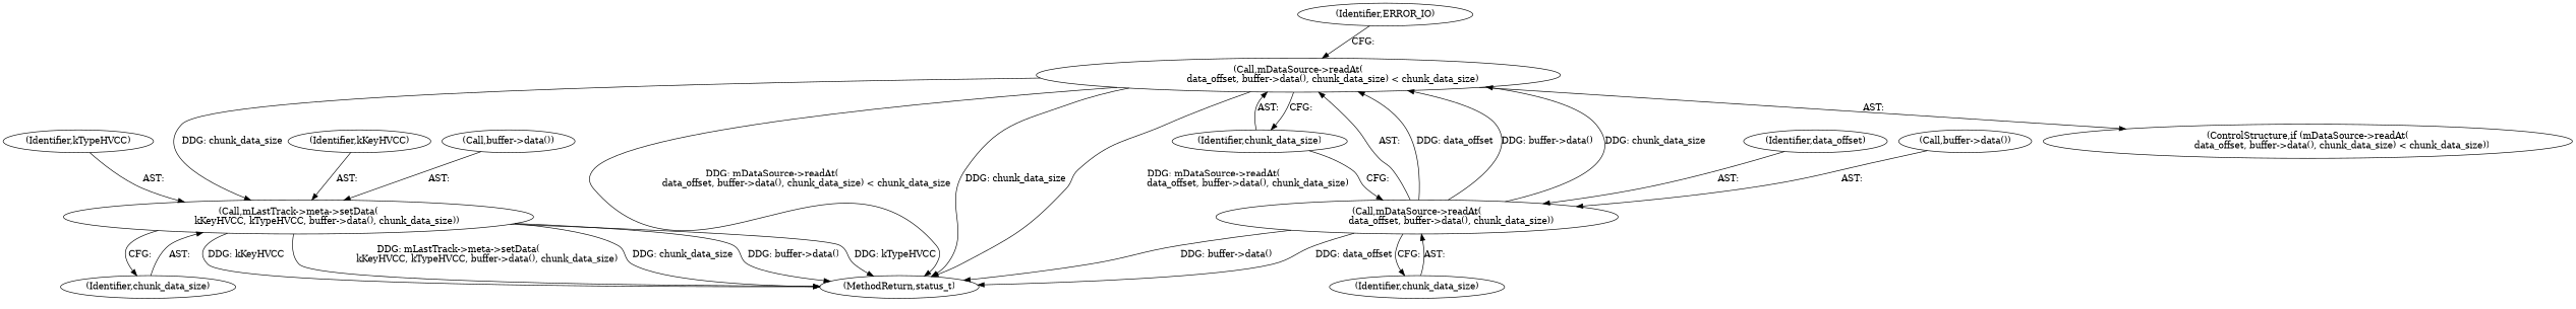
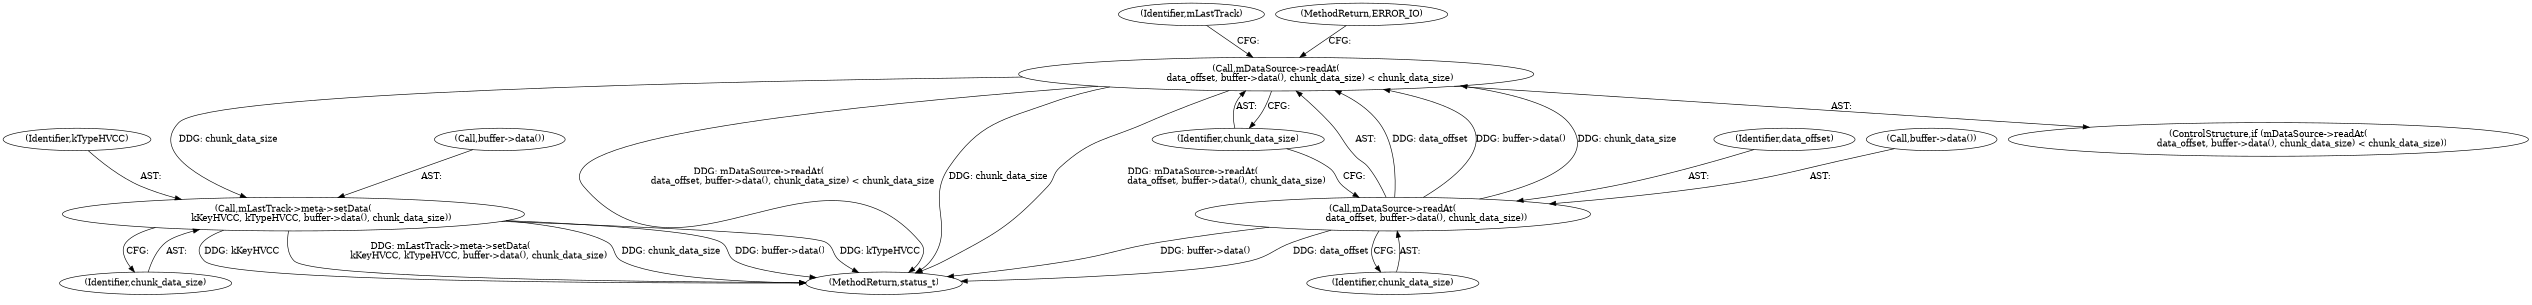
  digraph {
    fontname="DejaVu Serif"
    node [fontname="DejaVu Serif"]
    edge [fontname="DejaVu Serif"]
    n1 [label="(Call,mDataSource->readAt(\n                        data_offset, buffer->data(), chunk_data_size) < chunk_data_size)"]
    n2 [label="(Call,mLastTrack->meta->setData(\n                    kKeyHVCC, kTypeHVCC, buffer->data(), chunk_data_size))"]
    n3 [label="(Identifier,chunk_data_size)"]
    n4 [label="(MethodReturn,status_t)"]
    n5 [label="(ControlStructure,if (mDataSource->readAt(\n                        data_offset, buffer->data(), chunk_data_size) < chunk_data_size))"]
    n6 [label="(Identifier,chunk_data_size)"]
    n7 [label="(Call,mDataSource->readAt(\n                        data_offset, buffer->data(), chunk_data_size))"]
    n8 [label="(Identifier,chunk_data_size)"]
-   n9 [label="(Identifier,kKeyHVCC)"]
    n10 [label="(Identifier,data_offset)"]
    n11 [label="(Call,buffer->data())"]
    n12 [label="(Identifier,kTypeHVCC)"]
    n13 [label="(Call,buffer->data())"]
-   n15 [label="(Identifier,ERROR_IO)"]
+   n14 [label="(Identifier,mLastTrack)"]
+   n15 [label="(MethodReturn,ERROR_IO)"]
    n1 -> n2 [label="DDG: chunk_data_size"]
    n1 -> n3 [label="CFG: "]
    n1 -> n4 [label="DDG: mDataSource->readAt(\n                        data_offset, buffer->data(), chunk_data_size) < chunk_data_size"]
    n1 -> n4 [label="DDG: chunk_data_size"]
    n1 -> n4 [label="DDG: mDataSource->readAt(\n                        data_offset, buffer->data(), chunk_data_size)"]
    n1 -> n5 [label="AST: "]
    n2 -> n4 [label="DDG: kKeyHVCC"]
    n2 -> n4 [label="DDG: mLastTrack->meta->setData(\n                    kKeyHVCC, kTypeHVCC, buffer->data(), chunk_data_size)"]
    n2 -> n4 [label="DDG: chunk_data_size"]
    n2 -> n4 [label="DDG: buffer->data()"]
    n2 -> n4 [label="DDG: kTypeHVCC"]
    n2 -> n6 [label="CFG: "]
    n3 -> n1 [label="AST: "]
    n3 -> n7 [label="CFG: "]
    n6 -> n2 [label="AST: "]
    n7 -> n1 [label="AST: "]
    n7 -> n1 [label="DDG: data_offset"]
    n7 -> n1 [label="DDG: buffer->data()"]
    n7 -> n1 [label="DDG: chunk_data_size"]
    n7 -> n4 [label="DDG: buffer->data()"]
    n7 -> n4 [label="DDG: data_offset"]
    n7 -> n8 [label="CFG: "]
    n8 -> n7 [label="AST: "]
-   n9 -> n2 [label="AST: "]
    n10 -> n7 [label="AST: "]
    n11 -> n2 [label="AST: "]
    n12 -> n2 [label="AST: "]
    n13 -> n7 [label="AST: "]
+   n14 -> n1 [label="CFG: "]
    n15 -> n1 [label="CFG: "]
  }
